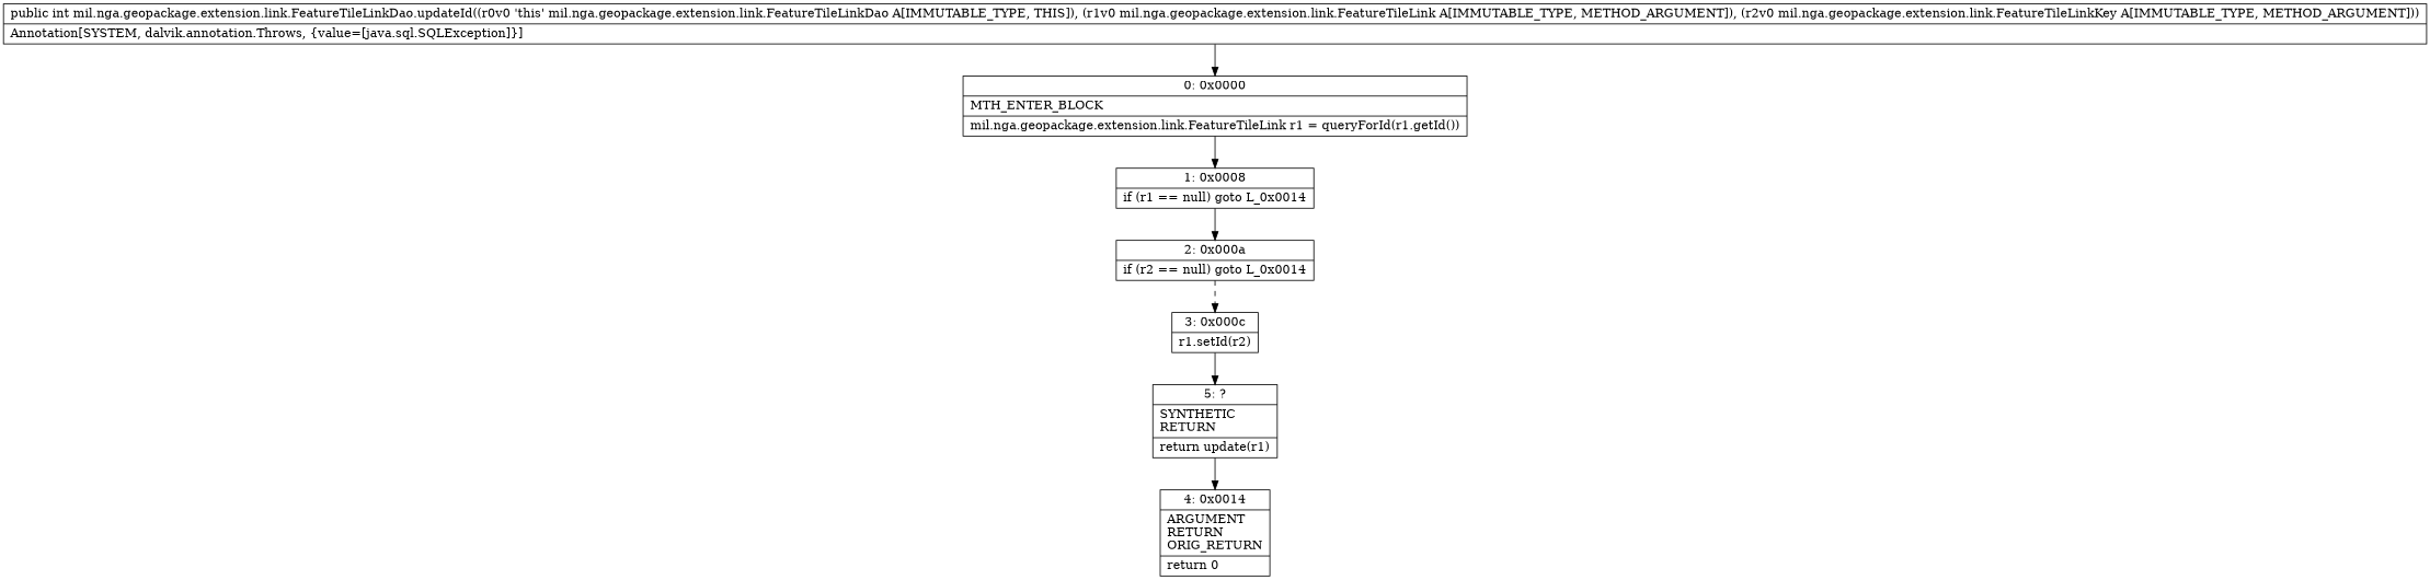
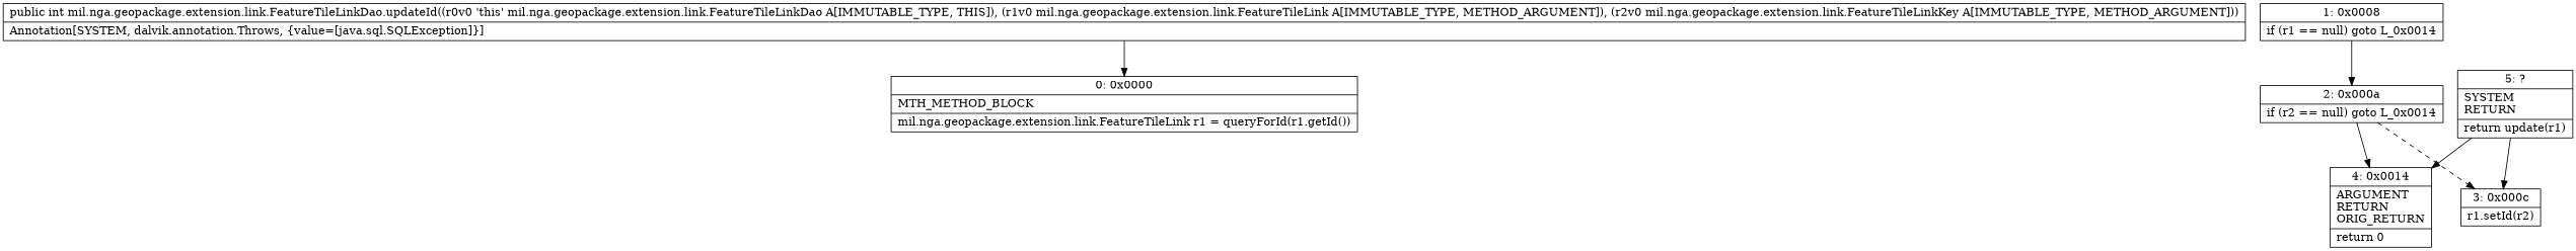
  digraph {
    node [shape=record]
-   n1 [label="{0\:\ 0x0000|MTH_ENTER_BLOCK\l|mil.nga.geopackage.extension.link.FeatureTileLink r1 = queryForId(r1.getId())\l}"]
+   n1 [label="{0\:\ 0x0000|MTH_METHOD_BLOCK\l|mil.nga.geopackage.extension.link.FeatureTileLink r1 = queryForId(r1.getId())\l}"]
    n2 [label="{1\:\ 0x0008|if (r1 == null) goto L_0x0014\l}"]
    n3 [label="{2\:\ 0x000a|if (r2 == null) goto L_0x0014\l}"]
    n4 [label="{4\:\ 0x0014|ARGUMENT\lRETURN\lORIG_RETURN\l|return 0\l}"]
    n5 [label="{3\:\ 0x000c|r1.setId(r2)\l}"]
-   n6 [label="{5\:\ ?|SYNTHETIC\lRETURN\l|return update(r1)\l}"]
+   n6 [label="{5\:\ ?|SYSTEM\lRETURN\l|return update(r1)\l}"]
    n7 [label="{public int mil.nga.geopackage.extension.link.FeatureTileLinkDao.updateId((r0v0 'this' mil.nga.geopackage.extension.link.FeatureTileLinkDao A[IMMUTABLE_TYPE, THIS]), (r1v0 mil.nga.geopackage.extension.link.FeatureTileLink A[IMMUTABLE_TYPE, METHOD_ARGUMENT]), (r2v0 mil.nga.geopackage.extension.link.FeatureTileLinkKey A[IMMUTABLE_TYPE, METHOD_ARGUMENT]))  | Annotation[SYSTEM, dalvik.annotation.Throws, \{value=[java.sql.SQLException]\}]\l}"]
-   n1 -> n2
    n2 -> n3 [style=solid]
+   n3 -> n4
    n3 -> n5 [style=dashed]
-   n5 -> n6
+   n6 -> n5
    n6 -> n4
    n7 -> n1
  }
